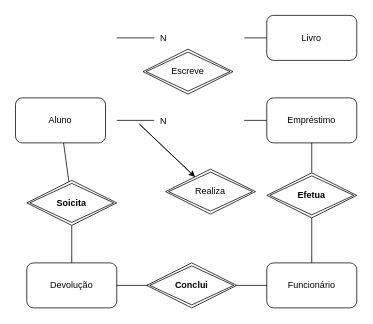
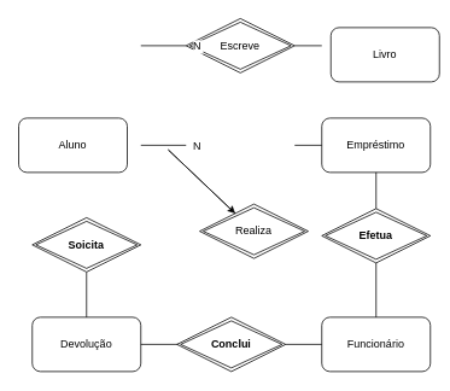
  <mxCell id="0" />
  <mxCell id="1" parent="0" />
- <mxCell id="2" value="Livro" style="rounded=1;whiteSpace=wrap;html=1;" parent="1" vertex="1"><mxGeometry x="355" y="20" width="120" height="60" as="geometry" /></mxCell>
+ <mxCell id="2" value="Livro" style="rounded=1;whiteSpace=wrap;html=1;" parent="1" vertex="1"><mxGeometry x="365" y="30" width="120" height="60" as="geometry" /></mxCell>
  <mxCell id="3" value="Aluno" style="rounded=1;whiteSpace=wrap;html=1;" parent="1" vertex="1"><mxGeometry x="20" y="130" width="120" height="60" as="geometry" /></mxCell>
  <mxCell id="4" value="Funcionário" style="rounded=1;whiteSpace=wrap;html=1;" parent="1" vertex="1"><mxGeometry x="355" y="350" width="120" height="60" as="geometry" /></mxCell>
  <mxCell id="5" value="Empréstimo" style="rounded=1;whiteSpace=wrap;html=1;" parent="1" vertex="1"><mxGeometry x="355" y="130" width="120" height="60" as="geometry" /></mxCell>
  <mxCell id="6" value="Devolução" style="rounded=1;whiteSpace=wrap;html=1;" parent="1" vertex="1"><mxGeometry x="35" y="350" width="120" height="60" as="geometry" /></mxCell>
- <mxCell id="7" value="Escreve" style="shape=rhombus;double=1;perimeter=rhombusPerimeter;whiteSpace=wrap;html=1;align=center;" parent="1" vertex="1"><mxGeometry x="190" y="65" width="120" height="60" as="geometry" /></mxCell>
+ <mxCell id="7" value="Escreve" style="shape=rhombus;double=1;perimeter=rhombusPerimeter;whiteSpace=wrap;html=1;align=center;" parent="1" vertex="1"><mxGeometry x="205" y="20" width="120" height="60" as="geometry" /></mxCell>
  <mxCell id="8" value="N" style="line;strokeWidth=1;rotatable=0;dashed=0;labelPosition=right;align=left;verticalAlign=middle;spacingTop=0;spacingLeft=6;points=[];portConstraint=eastwest;" parent="1" vertex="1"><mxGeometry x="155" y="45" width="50" height="10" as="geometry" /></mxCell>
  <mxCell id="9" value="" style="line;strokeWidth=1;rotatable=0;dashed=0;labelPosition=right;align=left;verticalAlign=middle;spacingTop=0;spacingLeft=6;points=[];portConstraint=eastwest;" parent="1" vertex="1"><mxGeometry x="325" y="45" width="30" height="10" as="geometry" /></mxCell>
  <mxCell id="10" value="Realiza" style="shape=rhombus;double=1;perimeter=rhombusPerimeter;whiteSpace=wrap;html=1;align=center;" parent="1" vertex="1"><mxGeometry x="220" y="225" width="120" height="60" as="geometry" /></mxCell>
  <mxCell id="11" value="" style="edgeStyle=none;html=1;endArrow=none;endFill=0;" parent="1" source="13" target="10" edge="1"><mxGeometry relative="1" as="geometry" /></mxCell>
  <mxCell id="12" value="" style="edgeStyle=none;html=1;" edge="1" parent="1" source="13" target="10"><mxGeometry relative="1" as="geometry" /></mxCell>
  <mxCell id="13" value="N" style="line;strokeWidth=1;rotatable=0;dashed=0;labelPosition=right;align=left;verticalAlign=middle;spacingTop=0;spacingLeft=6;points=[];portConstraint=eastwest;" parent="1" vertex="1"><mxGeometry x="155" y="155" width="50" height="10" as="geometry" /></mxCell>
  <mxCell id="14" value="" style="line;strokeWidth=1;rotatable=0;dashed=0;labelPosition=right;align=left;verticalAlign=middle;spacingTop=0;spacingLeft=6;points=[];portConstraint=eastwest;" parent="1" vertex="1"><mxGeometry x="325" y="155" width="30" height="10" as="geometry" /></mxCell>
  <mxCell id="15" style="edgeStyle=none;html=1;endArrow=none;endFill=0;" parent="1" source="17" target="4" edge="1"><mxGeometry relative="1" as="geometry" /></mxCell>
  <mxCell id="16" style="edgeStyle=none;html=1;exitX=0.5;exitY=0;exitDx=0;exitDy=0;entryX=0.5;entryY=1;entryDx=0;entryDy=0;endArrow=none;endFill=0;" parent="1" source="17" target="5" edge="1"><mxGeometry relative="1" as="geometry" /></mxCell>
  <mxCell id="17" value="Efetua" style="shape=rhombus;double=1;perimeter=rhombusPerimeter;whiteSpace=wrap;html=1;align=center;fontStyle=1" parent="1" vertex="1"><mxGeometry x="355" y="230" width="120" height="60" as="geometry" /></mxCell>
  <mxCell id="18" value="" style="line;strokeWidth=1;rotatable=0;dashed=0;labelPosition=right;align=left;verticalAlign=middle;spacingTop=0;spacingLeft=6;points=[];portConstraint=eastwest;" parent="1" vertex="1"><mxGeometry x="155" y="365" width="50" height="30" as="geometry" /></mxCell>
  <mxCell id="19" value="Conclui" style="shape=rhombus;double=1;perimeter=rhombusPerimeter;whiteSpace=wrap;html=1;align=center;fontStyle=1" parent="1" vertex="1"><mxGeometry x="195" y="350" width="120" height="60" as="geometry" /></mxCell>
- <mxCell id="20" style="edgeStyle=none;html=1;endArrow=none;endFill=0;" parent="1" source="22" target="3" edge="1"><mxGeometry relative="1" as="geometry" /></mxCell>
  <mxCell id="21" style="edgeStyle=none;html=1;endArrow=none;endFill=0;" parent="1" source="22" target="6" edge="1"><mxGeometry relative="1" as="geometry" /></mxCell>
  <mxCell id="22" value="Soicita" style="shape=rhombus;double=1;perimeter=rhombusPerimeter;whiteSpace=wrap;html=1;align=center;fontStyle=1" parent="1" vertex="1"><mxGeometry x="35" y="240" width="120" height="60" as="geometry" /></mxCell>
  <mxCell id="23" value="" style="line;strokeWidth=1;rotatable=0;dashed=0;labelPosition=right;align=left;verticalAlign=middle;spacingTop=0;spacingLeft=6;points=[];portConstraint=eastwest;" parent="1" vertex="1"><mxGeometry x="315" y="375" width="40" height="10" as="geometry" /></mxCell>
